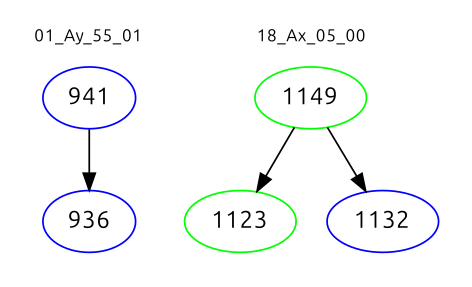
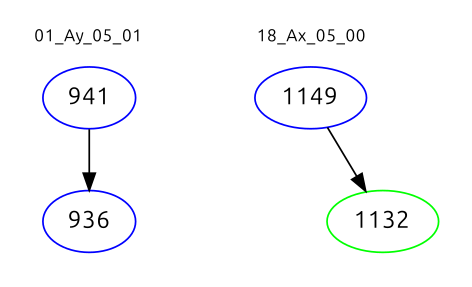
  digraph {
    fontname=Ubuntu
    node [color=blue fontname=Ubuntu]
    edge [color=black fontname=Ubuntu]
    n1 [label=941]
    n2 [label=936]
-   n3 [color=green label=1149]
-   n4 [color=green label=1123]
-   n5 [label=1132]
+   n3 [label=1149]
+   n5 [color=green label=1132]
    subgraph cluster_1 {
      color=white
      fontsize=10
-     label="01_Ay_55_01"
+     label="01_Ay_05_01"
      n1
      n2
    }
    subgraph cluster_2 {
      color=white
      fontsize=10
      label="18_Ax_05_00"
      n3
-     n4
      n5
    }
    n1 -> n2
-   n3 -> n4
    n3 -> n5
  }
